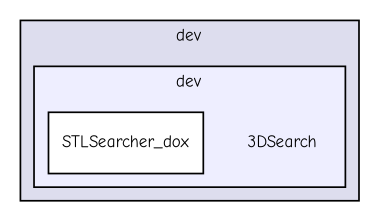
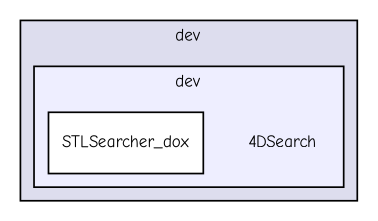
  digraph {
    compound=true
    fontname="Comic Neue"
    node [fontname="Comic Neue" fontsize=10]
-   n1 [label="3DSearch" shape=plaintext]
+   n1 [label="4DSearch" shape=plaintext]
    n2 [color=black fillcolor=white label=STLSearcher_dox shape=box style=filled]
    subgraph cluster_1 {
      bgcolor="#ddddee"
      fontsize=10
      label=dev
      pencolor=black
      subgraph cluster_2 {
        bgcolor="#eeeeff"
        fontsize=10
        pencolor=black
        n1
        n2
      }
    }
  }
